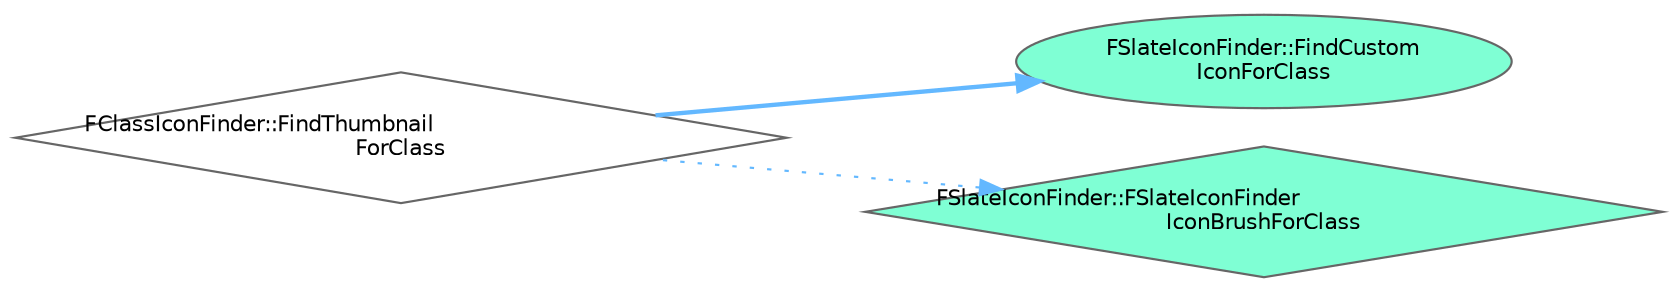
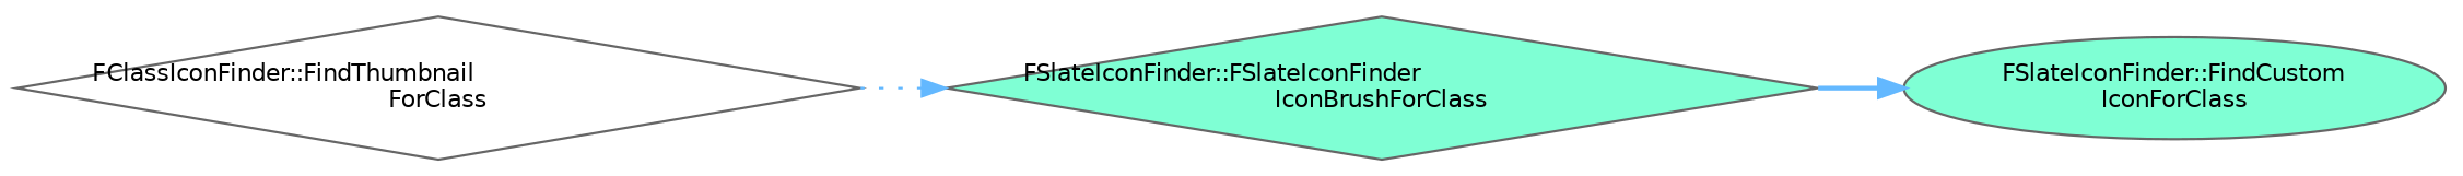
  digraph {
    rankdir=RL
    node [color=grey40 fillcolor=aquamarine fontname=Helvetica fontsize=10 shape=diamond style=filled]
    edge [color=steelblue1 dir=back fontname=Helvetica fontsize=10 labelfontname=Helvetica labelfontsize=10]
    n1 [color=gray40 fontcolor=black height=0.2 label="FSlateIconFinder::FindCustom\lIconForClass" shape=ellipse width=0.4]
    n2 [height=0.2 label="FSlateIconFinder::FSlateIconFinder\lIconBrushForClass" width=0.4]
    n3 [fillcolor=white height=0.2 label="FClassIconFinder::FindThumbnail\lForClass" width=0.4]
-   n1 -> n3 [style=bold]
+   n1 -> n2 [style=bold]
    n2 -> n3 [style=dotted]
  }
